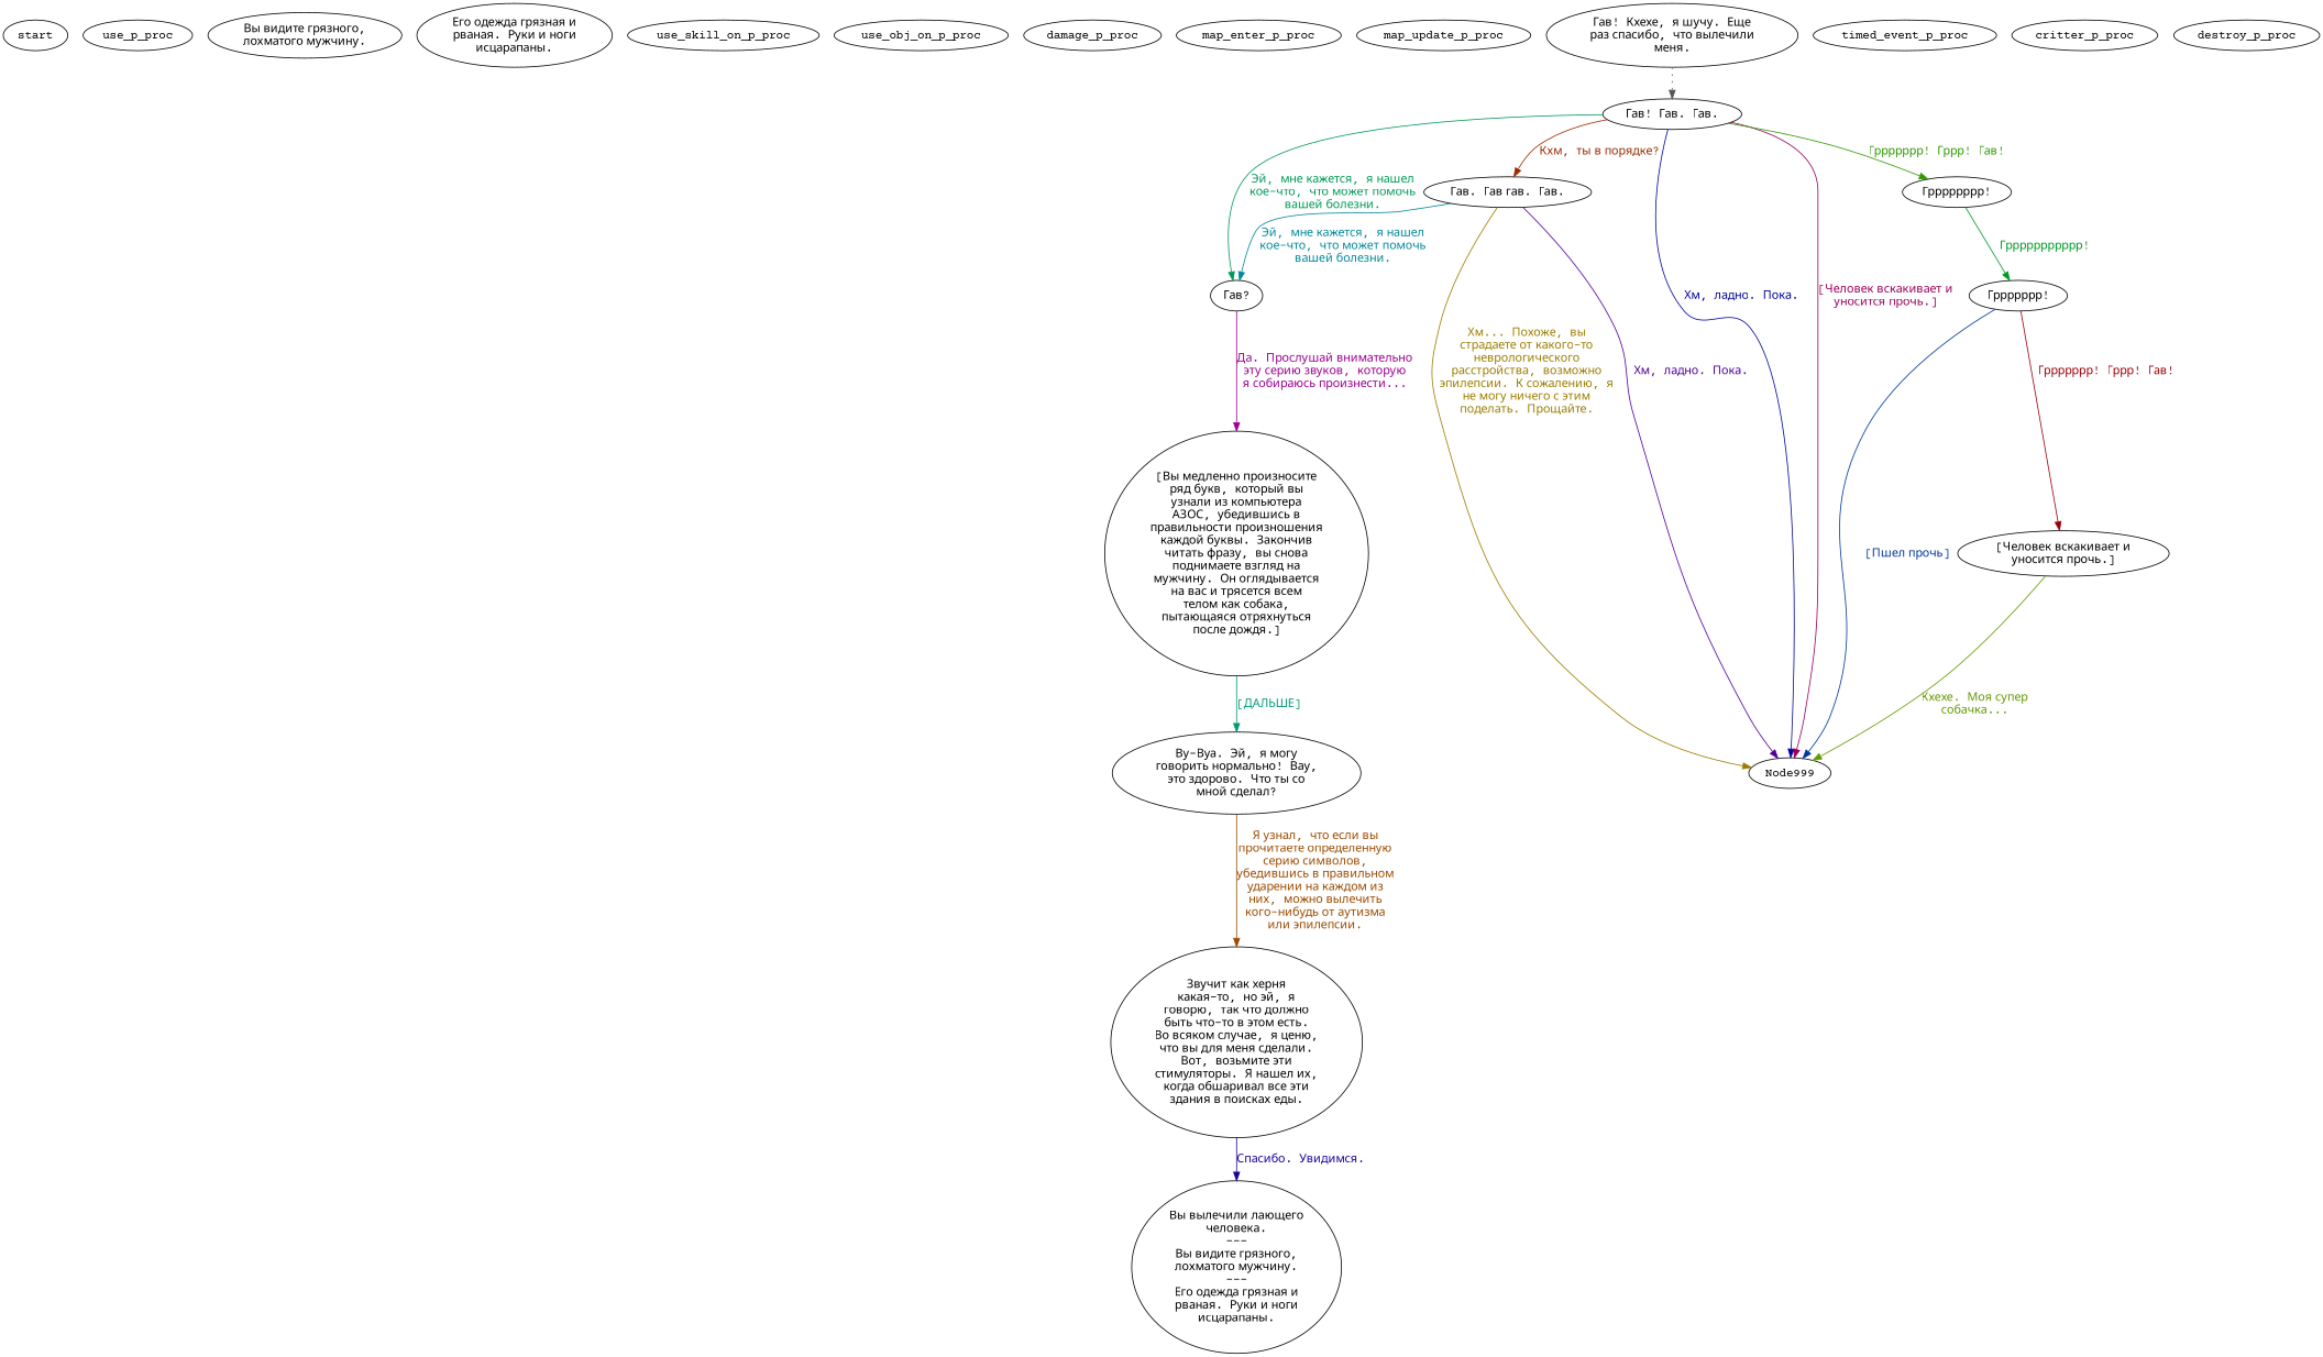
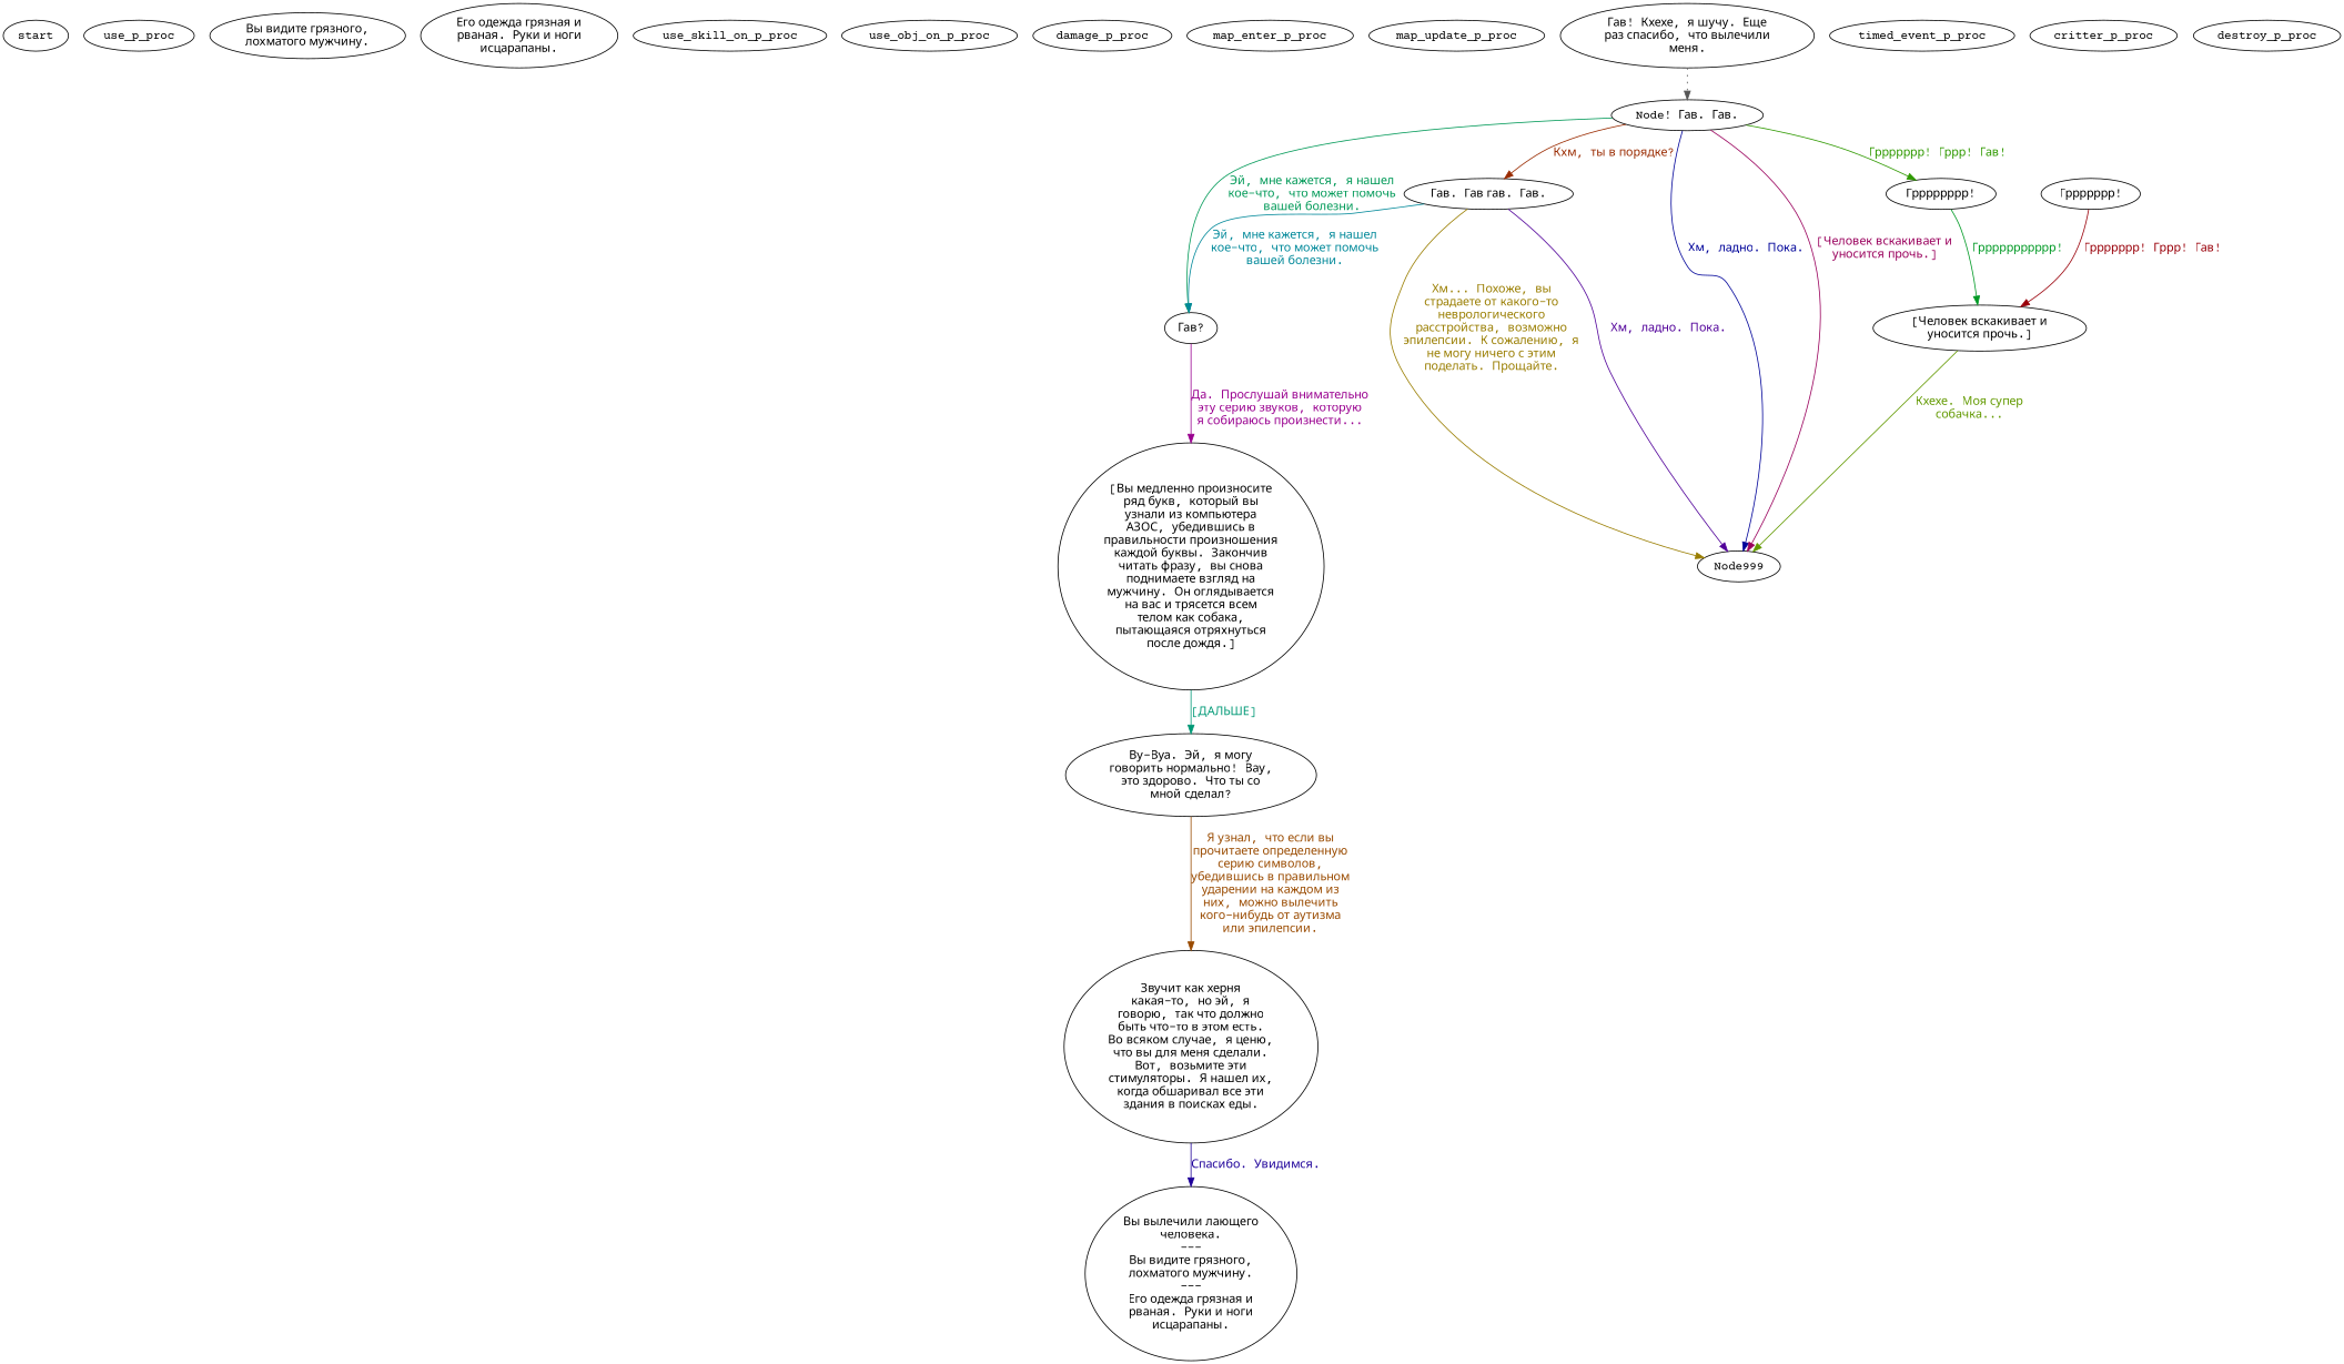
  digraph {
    fontname="Courier Prime"
    node [color="#000000" fillcolor="#FFFFFF" fontname="Courier Prime" style=filled]
    edge [fontname="Courier Prime"]
    start
    use_p_proc
    n3 [label="Вы видите грязного,\nлохматого мужчину."]
    n4 [label="Его одежда грязная и\nрваная. Руки и ноги\nисцарапаны."]
    use_skill_on_p_proc
    use_obj_on_p_proc
    damage_p_proc
    map_enter_p_proc
    map_update_p_proc
    n10 [label="Гав! Кхехе, я шучу. Еще\nраз спасибо, что вылечили\nменя."]
-   n11 [label="Гав! Гав. Гав."]
+   n11 [label="Node! Гав. Гав."]
    n12 [label="Гав?"]
    n13 [label="Гав. Гав гав. Гав."]
    Node999
    n15 [label="Грррррррр!"]
    n16 [label="[Вы медленно произносите\nряд букв, который вы\nузнали из компьютера\nАЗОС, убедившись в\nправильности произношения\nкаждой буквы. Закончив\nчитать фразу, вы снова\nподнимаете взгляд на\nмужчину. Он оглядывается\nна вас и трясется всем\nтелом как собака,\nпытающаяся отряхнуться\nпосле дождя.]"]
    n17 [label="Гррррррр!"]
    n18 [label="Ву-Вуа. Эй, я могу\nговорить нормально! Вау,\nэто здорово. Что ты со\nмной сделал?"]
    n19 [label="[Человек вскакивает и\nуносится прочь.]"]
    n20 [label="Звучит как херня\nкакая-то, но эй, я\nговорю, так что должно\nбыть что-то в этом есть.\nВо всяком случае, я ценю,\nчто вы для меня сделали.\nВот, возьмите эти\nстимуляторы. Я нашел их,\nкогда обшаривал все эти\nздания в поисках еды."]
    n21 [label="Вы вылечили лающего\nчеловека.\n---\nВы видите грязного,\nлохматого мужчину.\n---\nЕго одежда грязная и\nрваная. Руки и ноги\nисцарапаны."]
    timed_event_p_proc
    critter_p_proc
    destroy_p_proc
    n10 -> n11 [color="#555555" style=dotted]
    n11 -> n12 [color="#009957" fontcolor="#009957" label="Эй, мне кажется, я нашел\nкое-что, что может помочь\nвашей болезни."]
    n11 -> n13 [color="#992A00" fontcolor="#992A00" label="Кхм, ты в порядке?"]
    n11 -> Node999 [color="#000399" fontcolor="#000399" label="Хм, ладно. Пока."]
    n11 -> Node999 [color="#99005C" fontcolor="#99005C" label="[Человек вскакивает и\nуносится прочь.]"]
    n11 -> n15 [color="#2F9900" fontcolor="#2F9900" label="Гррррррр! Гррр! Гав!"]
    n12 -> n16 [color="#99008F" fontcolor="#99008F" label="Да. Прослушай внимательно\nэту серию звуков, которую\nя собираюсь произнести..."]
    n13 -> n12 [color="#008899" fontcolor="#008899" label="Эй, мне кажется, я нашел\nкое-что, что может помочь\nвашей болезни."]
    n13 -> Node999 [color="#997D00" fontcolor="#997D00" label="Хм... Похоже, вы\nстрадаете от какого-то\nневрологического\nрасстройства, возможно\nэпилепсии. К сожалению, я\nне могу ничего с этим\nподелать. Прощайте."]
    n13 -> Node999 [color="#500099" fontcolor="#500099" label="Хм, ладно. Пока."]
-   n15 -> n17 [color="#009924" fontcolor="#009924" label="Гррррррррррр!"]
+   n15 -> n19 [color="#009924" fontcolor="#009924" label="Гррррррррррр!"]
    n16 -> n18 [color="#009976" fontcolor="#009976" label="[ДАЛЬШЕ]"]
-   n17 -> Node999 [color="#003699" fontcolor="#003699" label="[Пшел прочь]"]
    n17 -> n19 [color="#990009" fontcolor="#990009" label="Гррррррр! Гррр! Гав!"]
    n18 -> n20 [color="#994A00" fontcolor="#994A00" label="Я узнал, что если вы\nпрочитаете определенную\nсерию символов,\nубедившись в правильном\nударении на каждом из\nних, можно вылечить\nкого-нибудь от аутизма\nили эпилепсии."]
    n19 -> Node999 [color="#629900" fontcolor="#629900" label="Кхехе. Моя супер\nсобачка..."]
    n20 -> n21 [color="#1D0099" fontcolor="#1D0099" label="Спасибо. Увидимся."]
  }
